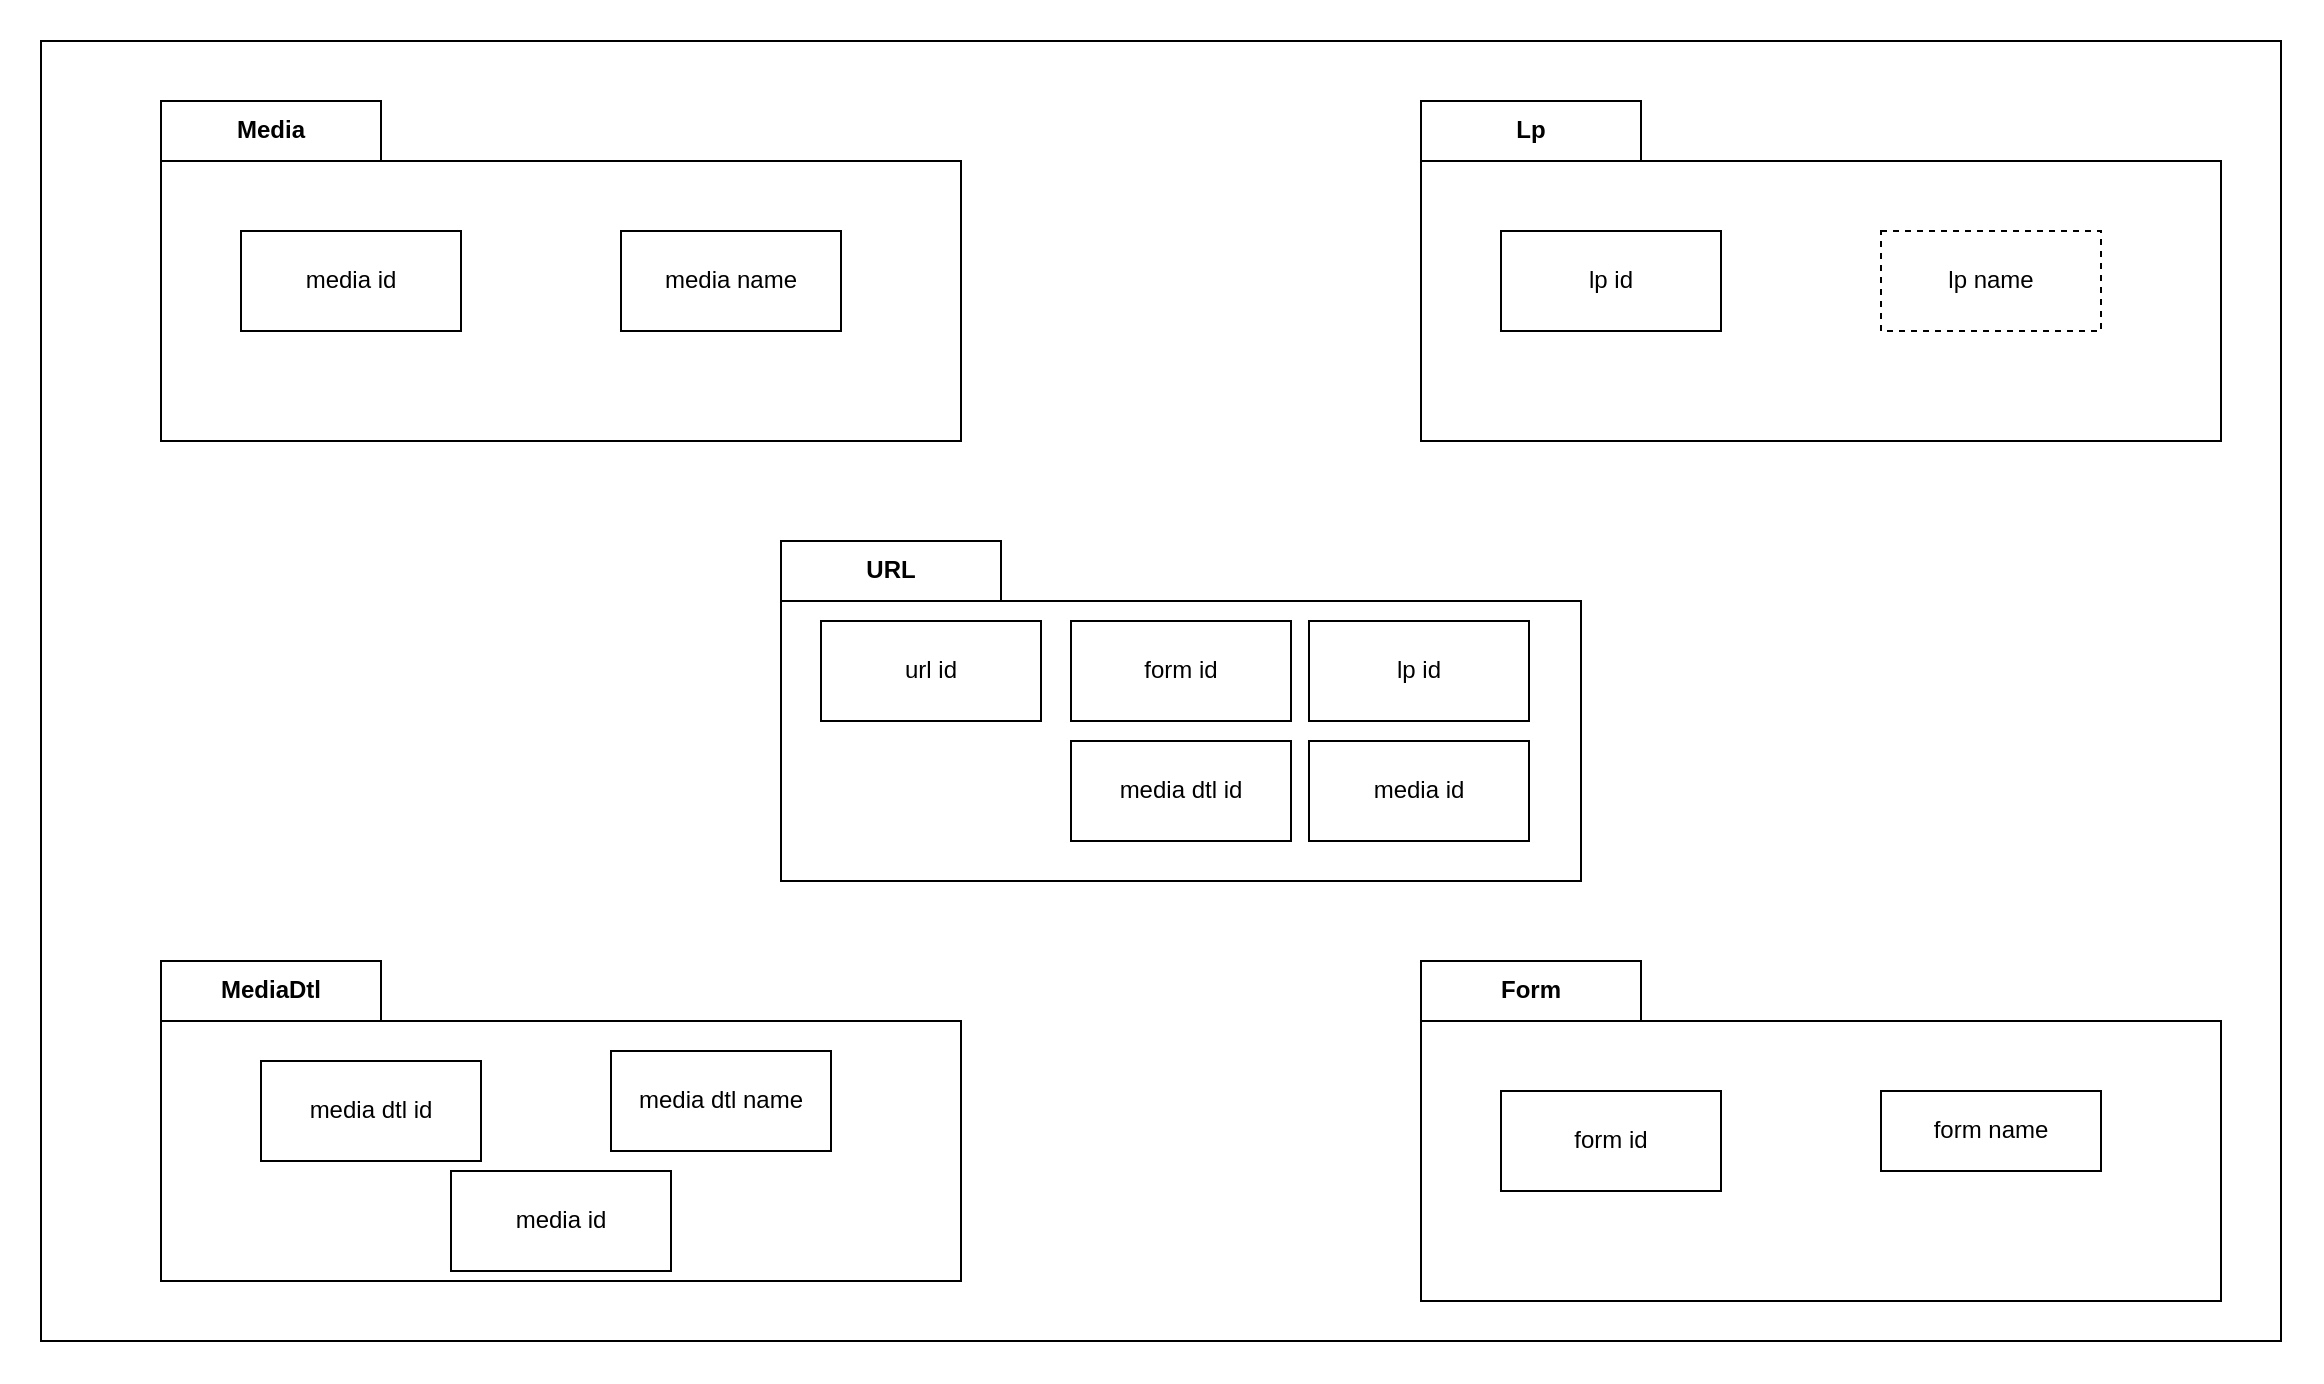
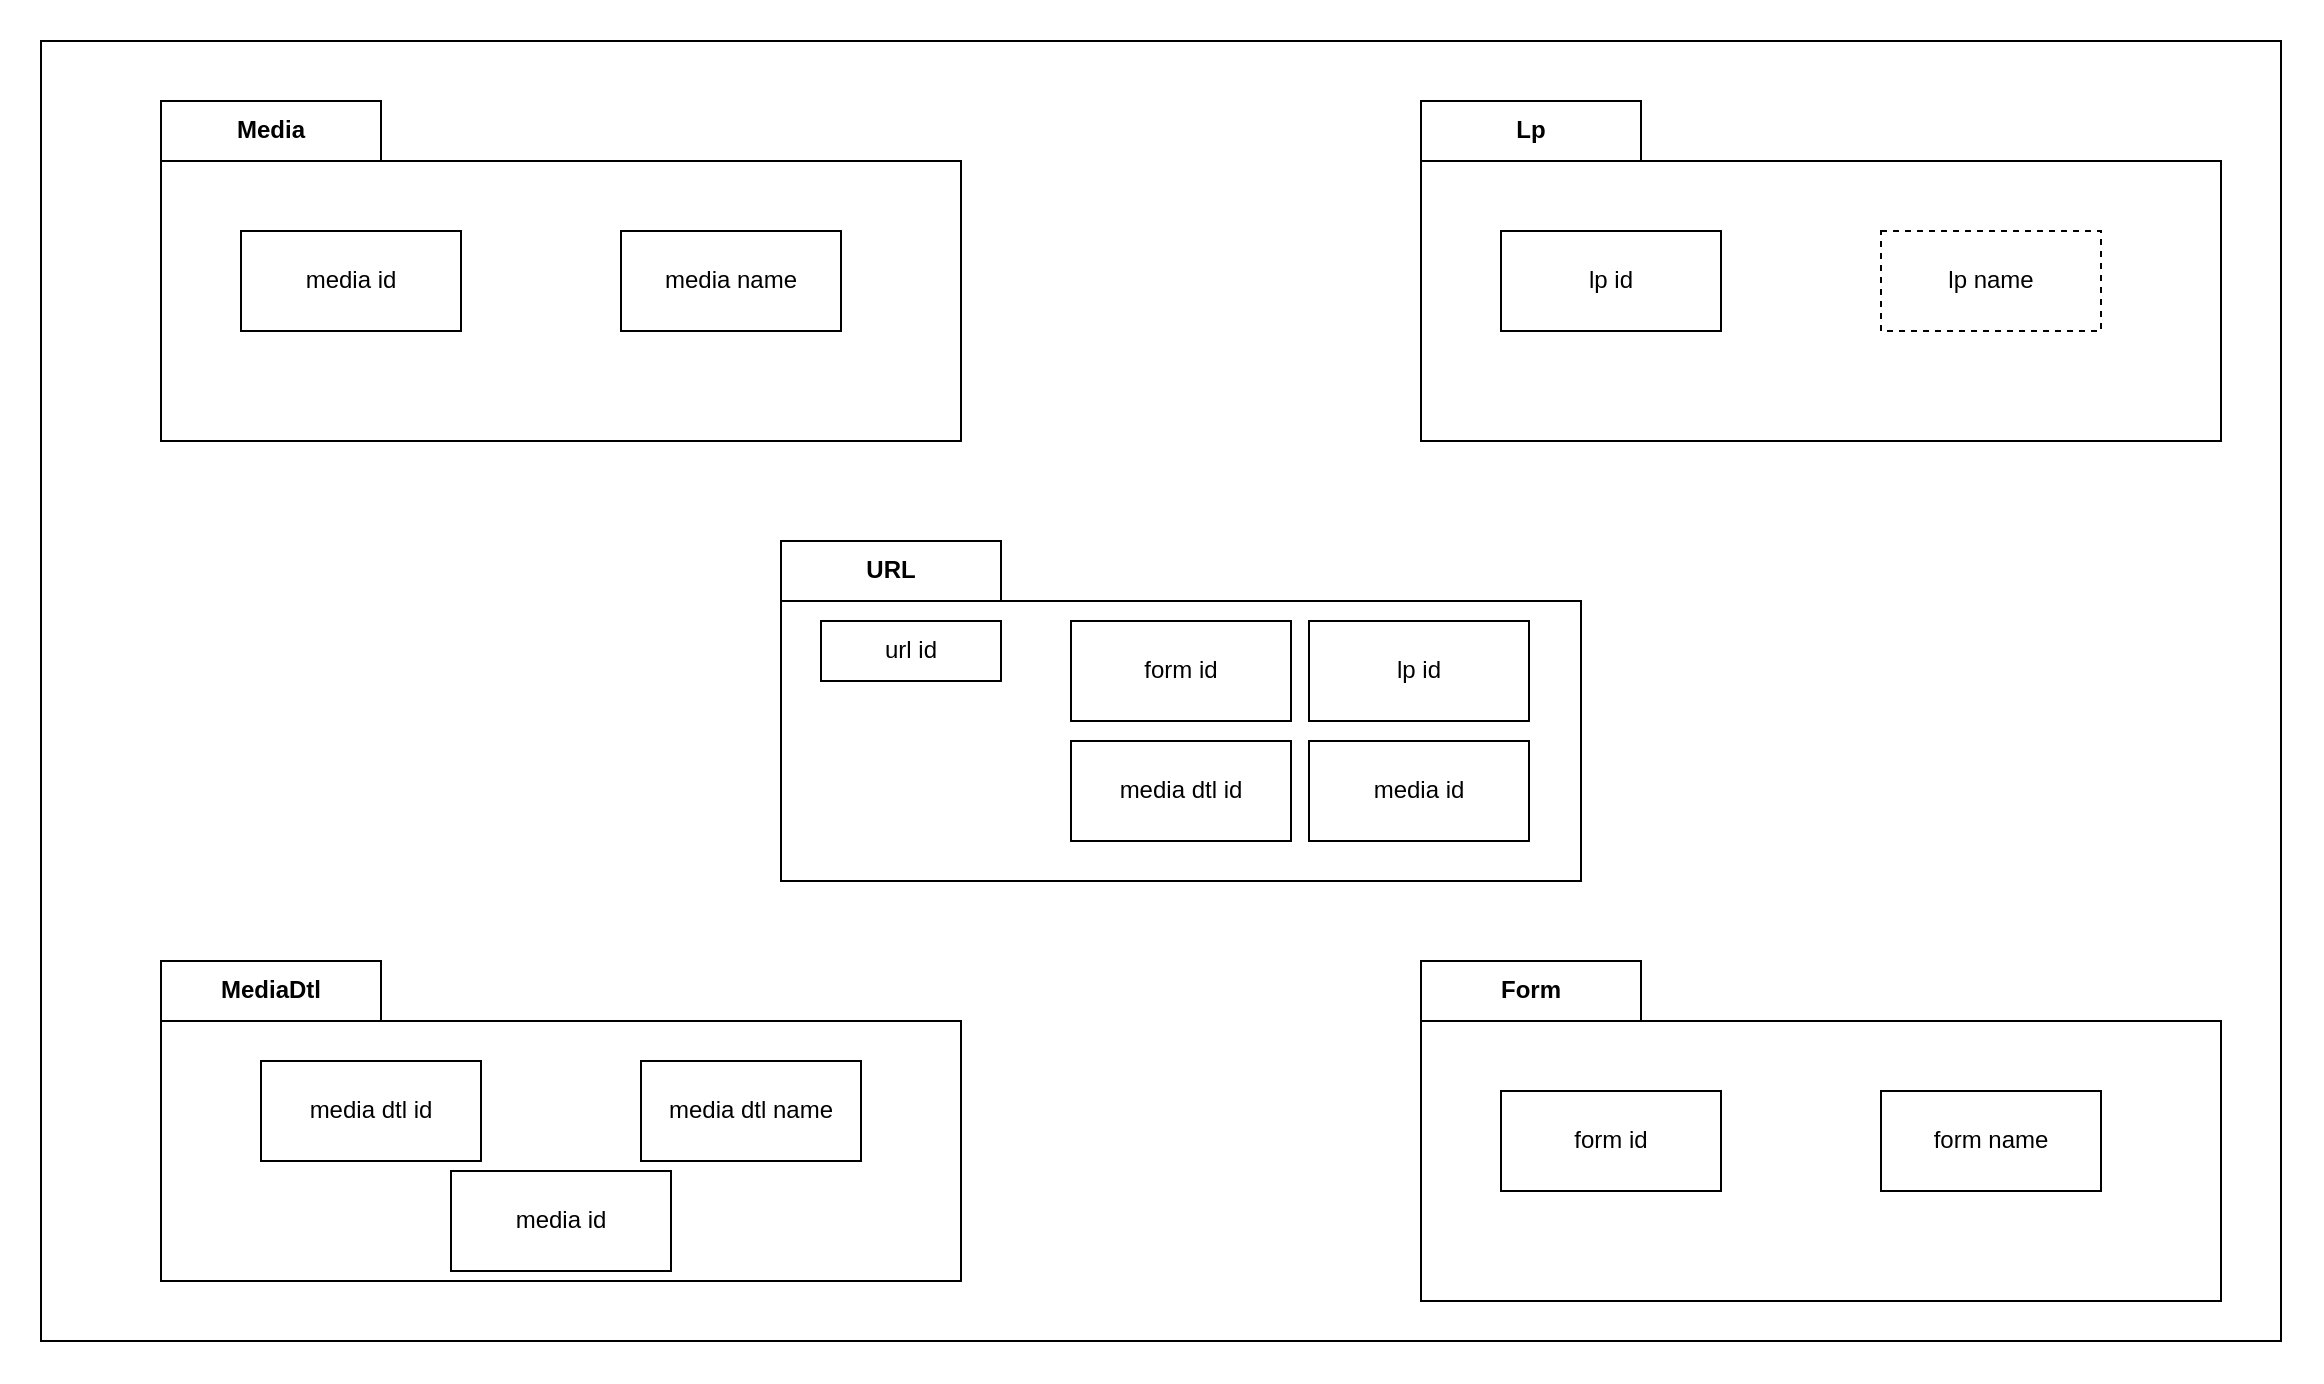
  <mxCell id="0" />
  <mxCell id="1" parent="0" />
  <mxCell id="2" value="" style="rounded=0;whiteSpace=wrap;html=1;" vertex="1" parent="1"><mxGeometry x="20" y="20" width="1120" height="650" as="geometry" /></mxCell>
  <mxCell id="3" value="MediaDtl" style="shape=folder;fontStyle=1;tabWidth=110;tabHeight=30;tabPosition=left;html=1;boundedLbl=1;labelInHeader=1;container=1;collapsible=0;" vertex="1" parent="1"><mxGeometry x="80" y="480" width="400" height="160" as="geometry" /></mxCell>
  <mxCell id="4" value="" style="html=1;strokeColor=none;resizeWidth=1;resizeHeight=1;fillColor=none;part=1;connectable=0;allowArrows=0;deletable=0;" vertex="1" parent="3"><mxGeometry width="400" height="112" relative="1" as="geometry"><mxPoint y="30" as="offset" /></mxGeometry></mxCell>
  <mxCell id="5" value="media dtl id" style="html=1;" vertex="1" parent="3"><mxGeometry x="50" y="50" width="110" height="50" as="geometry" /></mxCell>
- <mxCell id="6" value="media dtl name" style="html=1;" vertex="1" parent="3"><mxGeometry x="225" y="45" width="110" height="50" as="geometry" /></mxCell>
+ <mxCell id="6" value="media dtl name" style="html=1;" vertex="1" parent="3"><mxGeometry x="240" y="50" width="110" height="50" as="geometry" /></mxCell>
  <mxCell id="7" value="media id" style="html=1;" vertex="1" parent="3"><mxGeometry x="145" y="105" width="110" height="50" as="geometry" /></mxCell>
  <mxCell id="8" value="Media" style="shape=folder;fontStyle=1;tabWidth=110;tabHeight=30;tabPosition=left;html=1;boundedLbl=1;labelInHeader=1;container=1;collapsible=0;" vertex="1" parent="1"><mxGeometry x="80" y="50" width="400" height="170" as="geometry" /></mxCell>
  <mxCell id="9" value="" style="html=1;strokeColor=none;resizeWidth=1;resizeHeight=1;fillColor=none;part=1;connectable=0;allowArrows=0;deletable=0;" vertex="1" parent="8"><mxGeometry width="400" height="119" relative="1" as="geometry"><mxPoint y="30" as="offset" /></mxGeometry></mxCell>
  <mxCell id="10" value="media id" style="html=1;" vertex="1" parent="8"><mxGeometry x="40" y="65" width="110" height="50" as="geometry" /></mxCell>
  <mxCell id="11" value="media name" style="html=1;" vertex="1" parent="8"><mxGeometry x="230" y="65" width="110" height="50" as="geometry" /></mxCell>
  <mxCell id="12" value="Lp" style="shape=folder;fontStyle=1;tabWidth=110;tabHeight=30;tabPosition=left;html=1;boundedLbl=1;labelInHeader=1;container=1;collapsible=0;" vertex="1" parent="1"><mxGeometry x="710" y="50" width="400" height="170" as="geometry" /></mxCell>
  <mxCell id="13" value="" style="html=1;strokeColor=none;resizeWidth=1;resizeHeight=1;fillColor=none;part=1;connectable=0;allowArrows=0;deletable=0;" vertex="1" parent="12"><mxGeometry width="400" height="119" relative="1" as="geometry"><mxPoint y="30" as="offset" /></mxGeometry></mxCell>
  <mxCell id="14" value="lp id" style="html=1;" vertex="1" parent="12"><mxGeometry x="40" y="65" width="110" height="50" as="geometry" /></mxCell>
  <mxCell id="15" value="lp name" style="html=1;dashed=1;" vertex="1" parent="12"><mxGeometry x="230" y="65" width="110" height="50" as="geometry" /></mxCell>
  <mxCell id="16" value="Form" style="shape=folder;fontStyle=1;tabWidth=110;tabHeight=30;tabPosition=left;html=1;boundedLbl=1;labelInHeader=1;container=1;collapsible=0;" vertex="1" parent="1"><mxGeometry x="710" y="480" width="400" height="170" as="geometry" /></mxCell>
  <mxCell id="17" value="" style="html=1;strokeColor=none;resizeWidth=1;resizeHeight=1;fillColor=none;part=1;connectable=0;allowArrows=0;deletable=0;" vertex="1" parent="16"><mxGeometry width="400" height="119" relative="1" as="geometry"><mxPoint y="30" as="offset" /></mxGeometry></mxCell>
  <mxCell id="18" value="form id" style="html=1;" vertex="1" parent="16"><mxGeometry x="40" y="65" width="110" height="50" as="geometry" /></mxCell>
- <mxCell id="19" value="form name" style="html=1;" vertex="1" parent="16"><mxGeometry x="230" y="65" width="110" height="40" as="geometry" /></mxCell>
+ <mxCell id="19" value="form name" style="html=1;" vertex="1" parent="16"><mxGeometry x="230" y="65" width="110" height="50" as="geometry" /></mxCell>
  <mxCell id="20" value="URL" style="shape=folder;fontStyle=1;tabWidth=110;tabHeight=30;tabPosition=left;html=1;boundedLbl=1;labelInHeader=1;container=1;collapsible=0;" vertex="1" parent="1"><mxGeometry x="390" y="270" width="400" height="170" as="geometry" /></mxCell>
  <mxCell id="21" value="" style="html=1;strokeColor=none;resizeWidth=1;resizeHeight=1;fillColor=none;part=1;connectable=0;allowArrows=0;deletable=0;" vertex="1" parent="20"><mxGeometry width="400" height="119" relative="1" as="geometry"><mxPoint y="30" as="offset" /></mxGeometry></mxCell>
  <mxCell id="22" value="form id" style="html=1;" vertex="1" parent="20"><mxGeometry x="145" y="40" width="110" height="50" as="geometry" /></mxCell>
  <mxCell id="23" value="lp id" style="html=1;" vertex="1" parent="20"><mxGeometry x="264" y="40" width="110" height="50" as="geometry" /></mxCell>
  <mxCell id="24" value="media dtl id" style="html=1;" vertex="1" parent="20"><mxGeometry x="145" y="100" width="110" height="50" as="geometry" /></mxCell>
  <mxCell id="25" value="media id" style="html=1;" vertex="1" parent="20"><mxGeometry x="264" y="100" width="110" height="50" as="geometry" /></mxCell>
- <mxCell id="26" value="url id" style="html=1;" vertex="1" parent="20"><mxGeometry x="20" y="40" width="110" height="50" as="geometry" /></mxCell>
+ <mxCell id="26" value="url id" style="html=1;" vertex="1" parent="20"><mxGeometry x="20" y="40" width="90" height="30" as="geometry" /></mxCell>
